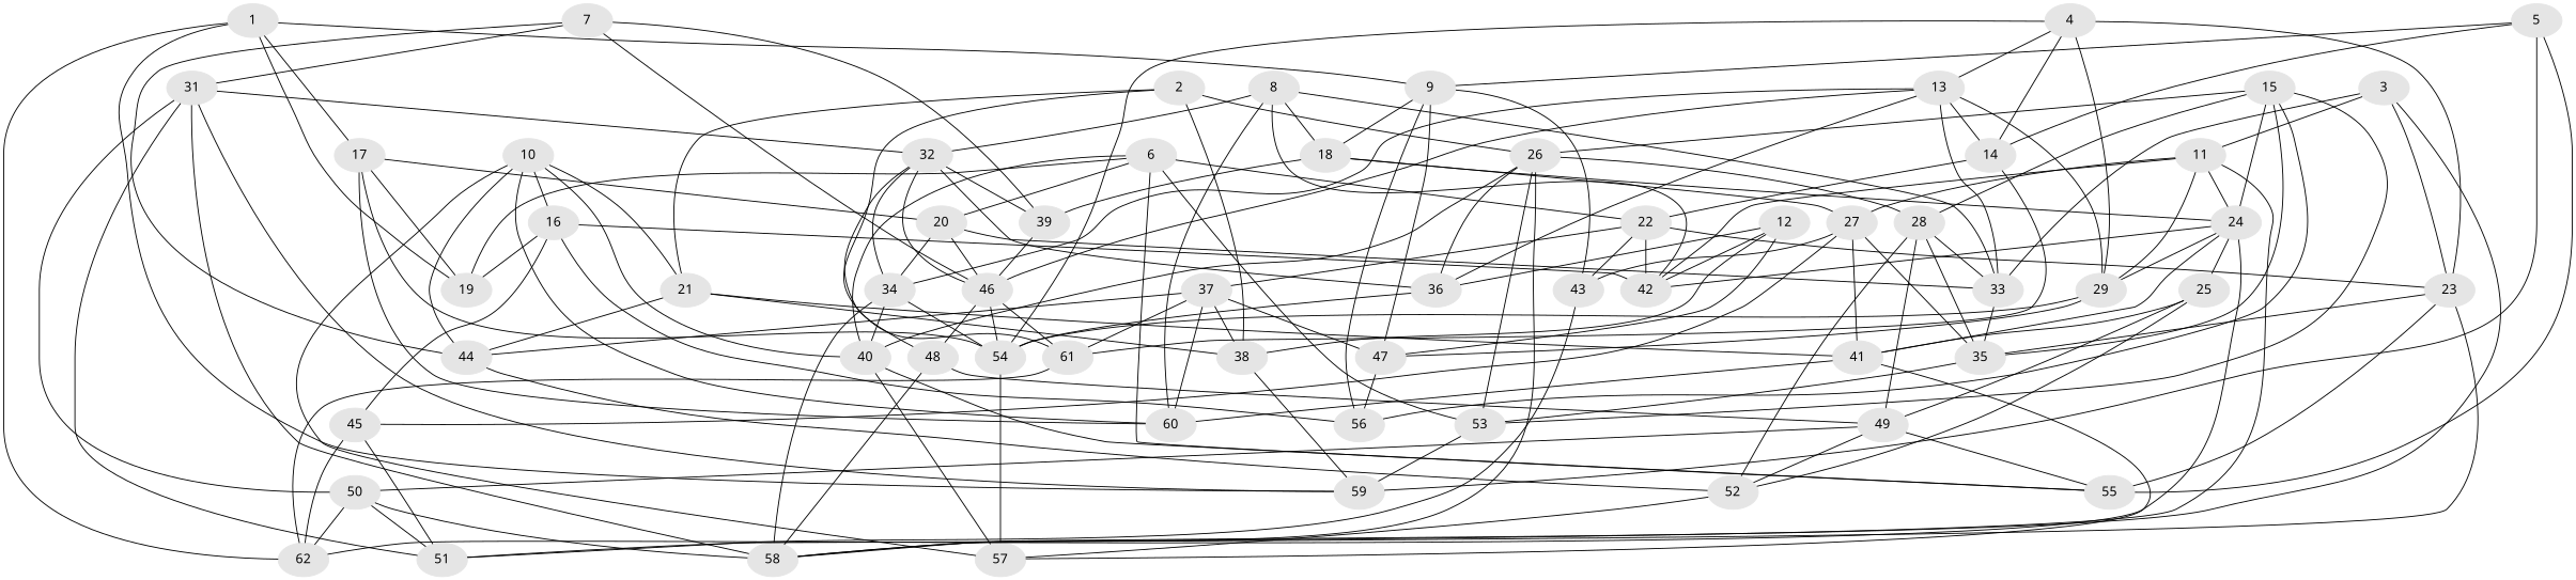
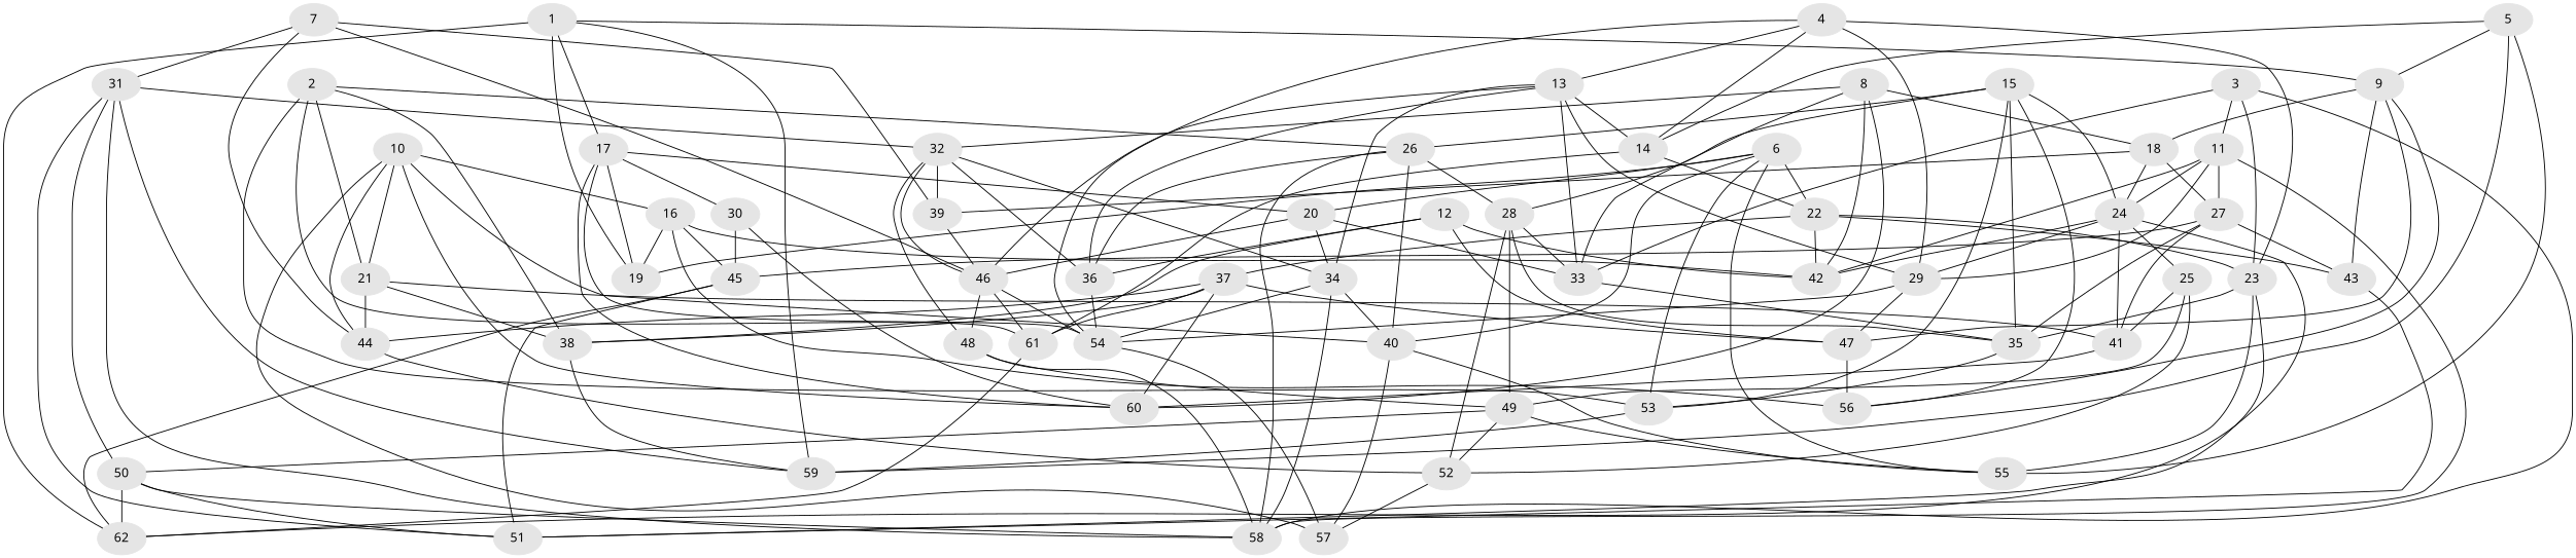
  graph {
    fontname="Noto Sans"
    node [color=gray90 fontname="Noto Sans" style=filled]
    edge [fontname="Noto Sans" weight=1.0]
    1
    9
    17
    19
    59
    62
    18
    43
    47
    56
    54
    20
    60
+   30
    2
    21
    26
    38
    53
    61
    44
    41
    58
    40
    36
    28
    3
    11
    23
    33
    29
    42
    24
    27
    55
    35
    51
    4
    13
    14
    46
    34
    22
    57
    5
    6
    37
    7
    31
    39
    32
    50
    52
    48
    8
    10
    16
    45
    25
    12
    15
    49
    1 -- 9
    1 -- 17
    1 -- 19 [weight=2.0]
    1 -- 59
    1 -- 62
    9 -- 18
    9 -- 43
    9 -- 47
    9 -- 56
    17 -- 19
    17 -- 54
    17 -- 20
    17 -- 60
+   17 -- 30
    18 -- 24
    18 -- 27
    18 -- 39 [weight=2.0]
    43 -- 51
    47 -- 56 [weight=2.0]
    54 -- 57
    20 -- 33 [weight=2.0]
    20 -- 46
    20 -- 34
+   30 -- 60
+   30 -- 45 [weight=2.0]
    2 -- 21
    2 -- 26
    2 -- 38
-   26 -- 53 [weight=2.0]
+   2 -- 53 [weight=2.0]
    2 -- 61
    21 -- 38 [weight=2.0]
    21 -- 44
    21 -- 41
    26 -- 58
    26 -- 40
    26 -- 36
    26 -- 28
    38 -- 59
    53 -- 59
    61 -- 62
    44 -- 52 [weight=2.0]
    41 -- 60
-   41 -- 57
    40 -- 55
    40 -- 57
    36 -- 54
    28 -- 33
    28 -- 35
    28 -- 52
    28 -- 49
    3 -- 58
    3 -- 11
    3 -- 23
    3 -- 33
    11 -- 58
    11 -- 29
    11 -- 42
    11 -- 24
    11 -- 27
    23 -- 55
    23 -- 35
    23 -- 51
    33 -- 35
    29 -- 47
    29 -- 54
    24 -- 62
    24 -- 41
    24 -- 29 [weight=2.0]
    24 -- 42
    24 -- 25
    27 -- 43
    27 -- 41
    27 -- 35
    27 -- 45
    35 -- 53
    4 -- 54
    4 -- 23
    4 -- 29 [weight=2.0]
    4 -- 13
    4 -- 14
    13 -- 36
    13 -- 33
    13 -- 29
    13 -- 14
    13 -- 46
    13 -- 34
    14 -- 61
    14 -- 22
    46 -- 54
    46 -- 61
    46 -- 48
    34 -- 54
    34 -- 58
    34 -- 40
    22 -- 43
    22 -- 23
    22 -- 42
    22 -- 37
    5 -- 9
    5 -- 59 [weight=2.0]
    5 -- 55 [weight=2.0]
    5 -- 14
    6 -- 19
    6 -- 20
    6 -- 53
    6 -- 40
    6 -- 55
    6 -- 22
    37 -- 47
    37 -- 60
    37 -- 38
    37 -- 61
    37 -- 44
    7 -- 44
    7 -- 46
    7 -- 31
    7 -- 39
    31 -- 59
    31 -- 58
    31 -- 51
    31 -- 32
    31 -- 50
    39 -- 46
    32 -- 36
    32 -- 46
    32 -- 34
    32 -- 39 [weight=2.0]
    32 -- 48
    50 -- 62
    50 -- 58 [weight=2.0]
    50 -- 51
    52 -- 57
    48 -- 58
    48 -- 49
    8 -- 18
    8 -- 60
    8 -- 33
    8 -- 42
    8 -- 32
    10 -- 60
    10 -- 21
    10 -- 44
    10 -- 40
    10 -- 57
    10 -- 16
    16 -- 19 [weight=2.0]
    16 -- 56 [weight=2.0]
    16 -- 42
    16 -- 45
    45 -- 62
    45 -- 51
    25 -- 41
    25 -- 52
    25 -- 49
    12 -- 47
    12 -- 38
    12 -- 36
    12 -- 42
    15 -- 56
    15 -- 26
    15 -- 53
    15 -- 28
    15 -- 24
    15 -- 35
    49 -- 55
    49 -- 50
    49 -- 52
  }
